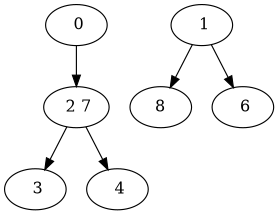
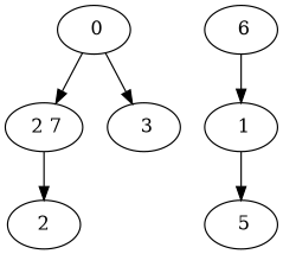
  digraph {
    " 0"
    " 2 7"
    " 3"
    " 1"
-   " 5" [label=8]
+   " 5"
    " 6"
-   " 4"
+   " 4" [label=2]
    " 0" -> " 2 7"
-   " 2 7" -> " 3"
+   " 0" -> " 3"
    " 2 7" -> " 4"
    " 1" -> " 5"
-   " 1" -> " 6"
+   " 6" -> " 1"
  }
